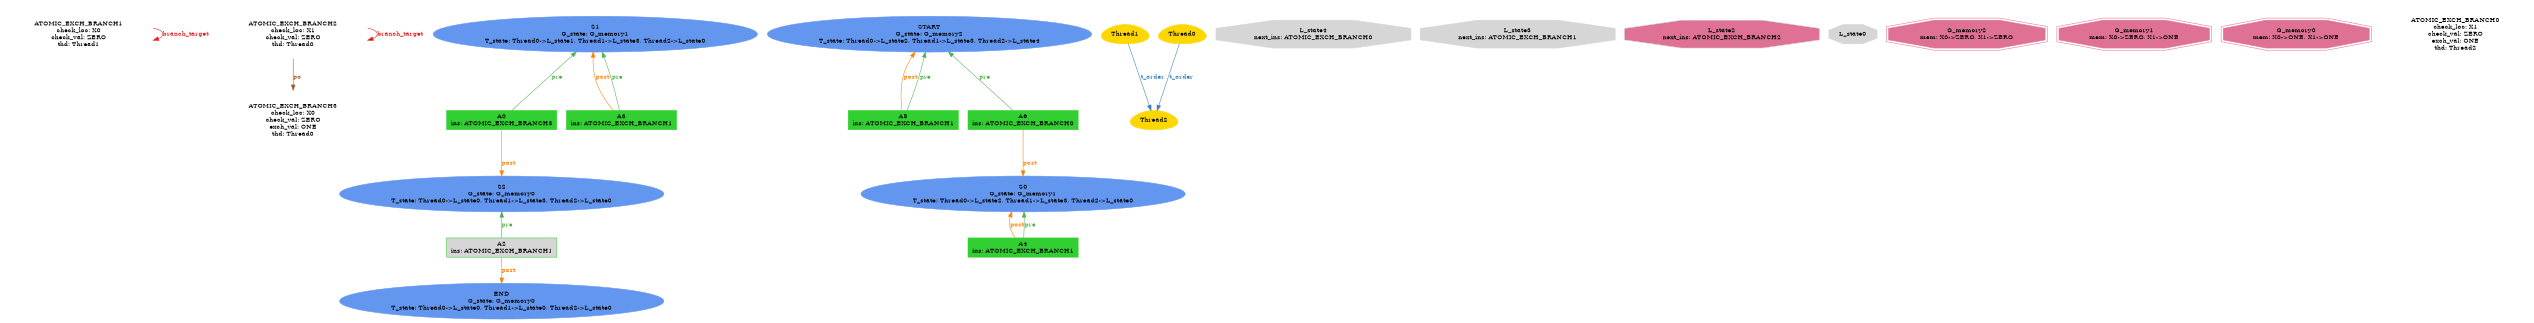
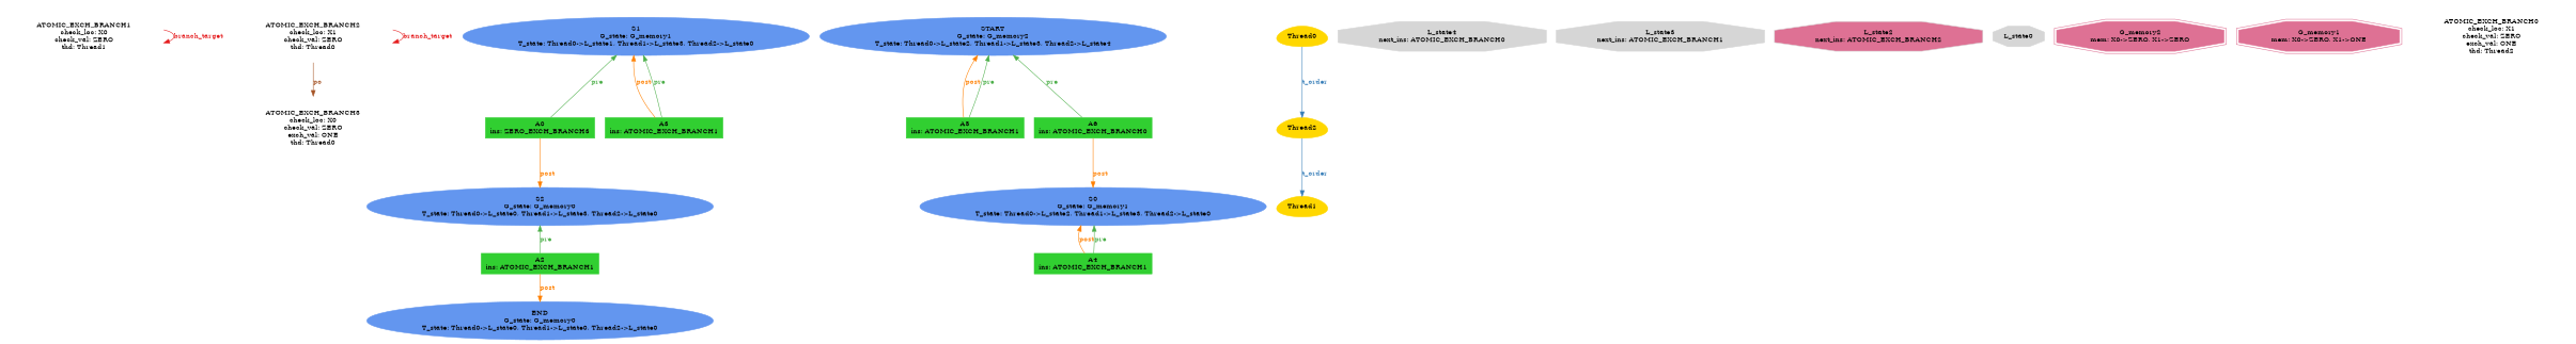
  digraph {
    fontname="DejaVu Serif"
    fontsize=12
    rankdir=TB
    node [color="#31cf31" fontcolor="#000000" fontname="DejaVu Serif" fontsize=12 shape=octagon style="filled, solid"]
    edge [color="#ff7f00" dir=back fontcolor="#ff7f00" fontname="DejaVu Serif" fontsize=12 style=solid uuid="<A3, S1>" weight=1]
    n1 [color="#ffffff" label="ATOMIC_EXCH_BRANCH1\ncheck_loc: X0\ncheck_val: ZERO\nthd: Thread1" uuid=ATOMIC_EXCH_BRANCH1]
    n2 [color="#ffffff" label="ATOMIC_EXCH_BRANCH2\ncheck_loc: X1\ncheck_val: ZERO\nthd: Thread0" uuid=ATOMIC_EXCH_BRANCH2]
    n3 [color="#ffffff" label="ATOMIC_EXCH_BRANCH3\ncheck_loc: X0\ncheck_val: ZERO\nexch_val: ONE\nthd: Thread0" uuid=ATOMIC_EXCH_BRANCH3]
-   n4 [label="A0\nins: ATOMIC_EXCH_BRANCH3" shape=box uuid=A0]
+   n4 [label="A0\nins: ZERO_EXCH_BRANCH3" shape=box uuid=A0]
    n5 [color="#6396ef" label="S2\nG_state: G_memory0\nT_state: Thread0->L_state0, Thread1->L_state3, Thread2->L_state0" shape=ellipse uuid=S2]
-   n6 [label="A2\nins: ATOMIC_EXCH_BRANCH1" shape=box uuid=A2 fillcolor="#d6d6d6"]
+   n6 [label="A2\nins: ATOMIC_EXCH_BRANCH1" shape=box uuid=A2]
    n7 [color="#6396ef" label="END\nG_state: G_memory0\nT_state: Thread0->L_state0, Thread1->L_state0, Thread2->L_state0" shape=ellipse uuid=END]
    n8 [color="#6396ef" label="S1\nG_state: G_memory1\nT_state: Thread0->L_state1, Thread1->L_state3, Thread2->L_state0" shape=ellipse uuid=S1]
    n9 [label="A3\nins: ATOMIC_EXCH_BRANCH1" shape=box uuid=A3]
    n10 [color="#6396ef" label="S0\nG_state: G_memory1\nT_state: Thread0->L_state2, Thread1->L_state3, Thread2->L_state0" shape=ellipse uuid=S0]
    n11 [label="A4\nins: ATOMIC_EXCH_BRANCH1" shape=box uuid=A4]
    n12 [color="#6396ef" label="START\nG_state: G_memory2\nT_state: Thread0->L_state2, Thread1->L_state3, Thread2->L_state4" shape=ellipse uuid=START]
    n13 [label="A5\nins: ATOMIC_EXCH_BRANCH1" shape=box uuid=A5]
    n14 [label="A6\nins: ATOMIC_EXCH_BRANCH0" shape=box uuid=A6]
    n15 [color="#ffd700" label=Thread1 shape=egg uuid=Thread1]
    n16 [color="#ffd700" label=Thread2 shape=egg uuid=Thread2]
    n17 [color="#ffd700" label=Thread0 shape=egg uuid=Thread0]
    n18 [color="#d6d6d6" label="L_state4\nnext_ins: ATOMIC_EXCH_BRANCH0" uuid=L_state4]
    n19 [color="#d6d6d6" label="L_state3\nnext_ins: ATOMIC_EXCH_BRANCH1" uuid=L_state3]
    n20 [color="#d6d6d6" fillcolor="#de7194" label="L_state2\nnext_ins: ATOMIC_EXCH_BRANCH2" uuid=L_state2]
    n21 [color="#d6d6d6" label=L_state0 uuid=L_state0]
    n22 [color="#de7194" label="G_memory2\nmem: X0->ZERO, X1->ZERO" shape=doubleoctagon uuid=G_memory2]
    n23 [color="#de7194" label="G_memory1\nmem: X0->ZERO, X1->ONE" shape=doubleoctagon uuid=G_memory1]
-   n24 [color="#de7194" label="G_memory0\nmem: X0->ONE, X1->ONE" shape=doubleoctagon uuid=G_memory0]
    n25 [color="#ffffff" label="ATOMIC_EXCH_BRANCH0\ncheck_loc: X1\ncheck_val: ZERO\nexch_val: ONE\nthd: Thread2" uuid=ATOMIC_EXCH_BRANCH0]
    n1 -> n1 [color="#e41a1c" dir=forward fontcolor="#e41a1c" label=branch_target uuid="<ATOMIC_EXCH_BRANCH1, ATOMIC_EXCH_BRANCH1>"]
    n2 -> n2 [color="#e41a1c" dir=forward fontcolor="#e41a1c" label=branch_target uuid="<ATOMIC_EXCH_BRANCH2, ATOMIC_EXCH_BRANCH2>"]
    n2 -> n3 [color="#a65628" dir=forward fontcolor="#a65628" label=po uuid="<ATOMIC_EXCH_BRANCH2, ATOMIC_EXCH_BRANCH3>"]
    n4 -> n5 [dir=forward label=post uuid="<A0, S2>"]
    n5 -> n6 [color="#4daf4a" fontcolor="#4daf4a" label=pre uuid="<A2, S2>"]
    n6 -> n7 [dir=forward label=post uuid="<A2, END>"]
    n8 -> n4 [color="#4daf4a" fontcolor="#4daf4a" label=pre uuid="<A0, S1>"]
    n8 -> n9 [label=post]
    n8 -> n9 [color="#4daf4a" fontcolor="#4daf4a" label=pre]
    n10 -> n11 [label=post uuid="<A4, S0>"]
    n10 -> n11 [color="#4daf4a" fontcolor="#4daf4a" label=pre uuid="<A4, S0>"]
    n12 -> n13 [label=post uuid="<A5, START>"]
    n12 -> n13 [color="#4daf4a" fontcolor="#4daf4a" label=pre uuid="<A5, START>"]
    n12 -> n14 [color="#4daf4a" fontcolor="#4daf4a" label=pre uuid="<A6, START>"]
    n14 -> n10 [dir=forward label=post uuid="<A6, S0>"]
-   n15 -> n16 [color="#377eb8" dir=forward fontcolor="#377eb8" label=t_order uuid="<Thread1, Thread2>"]
+   n16 -> n15 [color="#377eb8" dir=forward fontcolor="#377eb8" label=t_order uuid="<Thread1, Thread2>"]
    n17 -> n16 [color="#377eb8" dir=forward fontcolor="#377eb8" label=t_order uuid="<Thread2, Thread0>"]
  }
